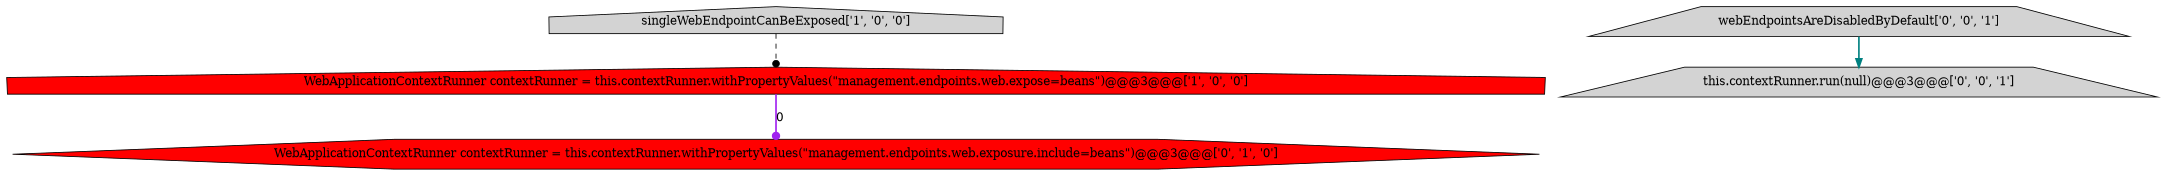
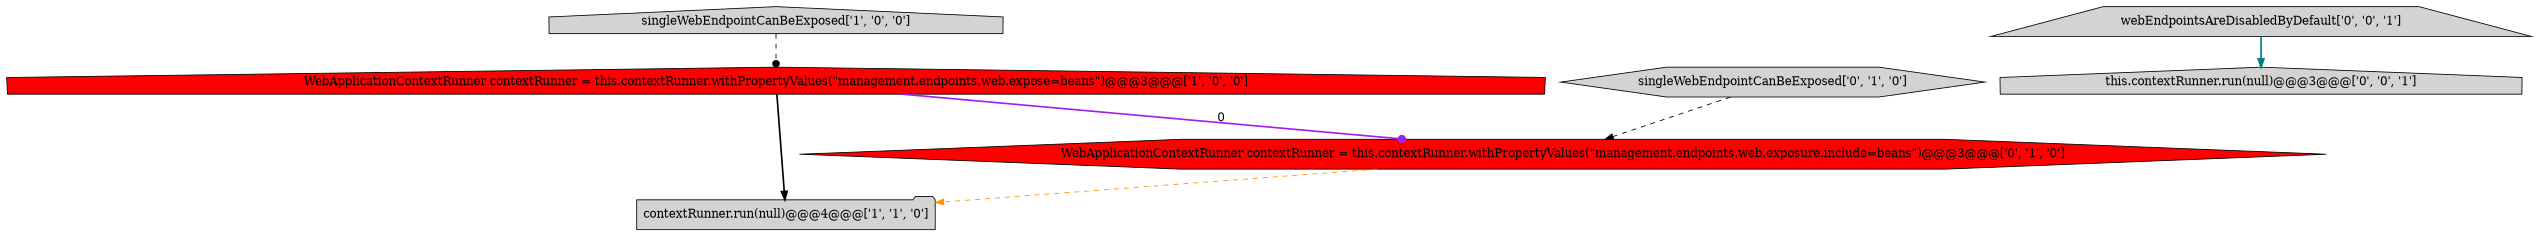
  digraph {
    node [fillcolor=lightgray shape=hexagon style=filled]
    edge [arrowhead=normal color=black style=dashed]
    n1 [fillcolor=red label="WebApplicationContextRunner contextRunner = this.contextRunner.withPropertyValues(\"management.endpoints.web.exposure.include=beans\")@@@3@@@['0', '1', '0']"]
+   n2 [label="contextRunner.run(null)@@@4@@@['1', '1', '0']" shape=folder]
    n3 [fillcolor=red label="WebApplicationContextRunner contextRunner = this.contextRunner.withPropertyValues(\"management.endpoints.web.expose=beans\")@@@3@@@['1', '0', '0']" shape=house]
-   n4 [label="this.contextRunner.run(null)@@@3@@@['0', '0', '1']" shape=trapezium]
+   n4 [label="this.contextRunner.run(null)@@@3@@@['0', '0', '1']" shape=house]
    n5 [label="webEndpointsAreDisabledByDefault['0', '0', '1']" shape=trapezium]
+   n6 [label="singleWebEndpointCanBeExposed['0', '1', '0']"]
    n7 [label="singleWebEndpointCanBeExposed['1', '0', '0']" shape=house]
+   n1 -> n2 [color=darkorange]
    n3 -> n1 [arrowhead=dot color=purple label=0 style=bold]
+   n3 -> n2 [style=bold]
    n5 -> n4 [color=teal style=bold]
+   n6 -> n1
    n7 -> n3 [arrowhead=dot]
  }
